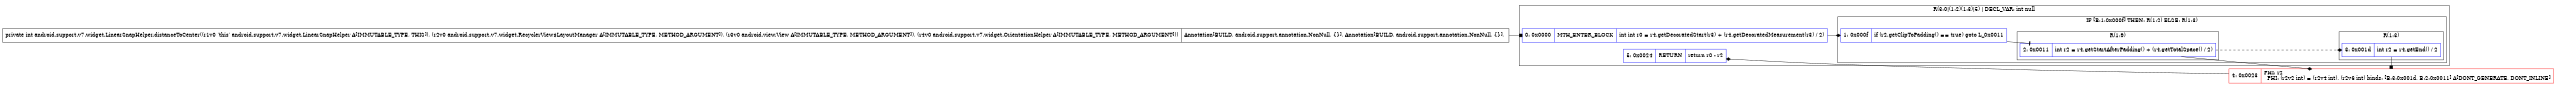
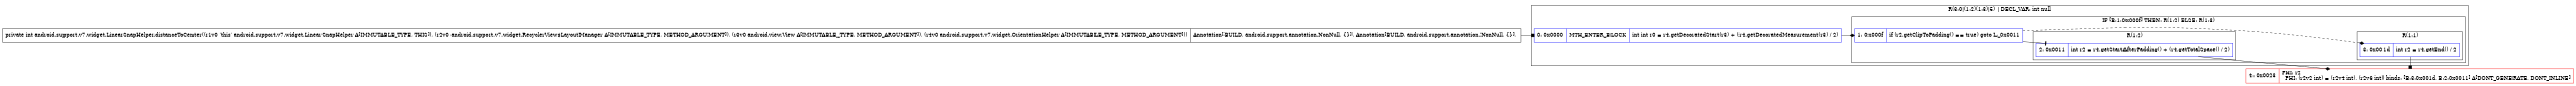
  digraph {
    rankdir=LR
    node [color=blue shape=record]
    edge [arrowhead=diamond]
    n1 [label="{2\:\ 0x0011|int r2 = r4.getStartAfterPadding() + (r4.getTotalSpace() \/ 2)\l}"]
    n2 [label="{3\:\ 0x001d|int r2 = r4.getEnd() \/ 2\l}"]
    n3 [label="{1\:\ 0x000f|if (r2.getClipToPadding() == true) goto L_0x0011\l}"]
    n4 [label="{0\:\ 0x0000|MTH_ENTER_BLOCK\l|int int r0 = r4.getDecoratedStart(r3) + (r4.getDecoratedMeasurement(r3) \/ 2)\l}"]
-   n5 [label="{5\:\ 0x0024|RETURN\l|return r0 \- r2\l}"]
    n6 [color=red label="{4\:\ 0x0023|PHI: r2 \l  PHI: (r2v2 int) = (r2v4 int), (r2v6 int) binds: [B:3:0x001d, B:2:0x0011] A[DONT_GENERATE, DONT_INLINE]\l}"]
    n7 [label="{private int android.support.v7.widget.LinearSnapHelper.distanceToCenter((r1v0 'this' android.support.v7.widget.LinearSnapHelper A[IMMUTABLE_TYPE, THIS]), (r2v0 android.support.v7.widget.RecyclerView$LayoutManager A[IMMUTABLE_TYPE, METHOD_ARGUMENT]), (r3v0 android.view.View A[IMMUTABLE_TYPE, METHOD_ARGUMENT]), (r4v0 android.support.v7.widget.OrientationHelper A[IMMUTABLE_TYPE, METHOD_ARGUMENT]))  | Annotation[BUILD, android.support.annotation.NonNull, \{\}], Annotation[BUILD, android.support.annotation.NonNull, \{\}], \l}" color=""]
    subgraph cluster_1 {
      label="R(3:0|(1:2)(1:3)|5) | DECL_VAR: int null\l"
      n4
-     n5
      subgraph cluster_2 {
        label="IF [B:1:0x000f] THEN: R(1:2) ELSE: R(1:3)"
        n3
        subgraph cluster_3 {
-         label="R(1:9)"
+         label="R(1:2)"
          n1
        }
        subgraph cluster_4 {
-         label="R(1:3)"
+         label="R(1:1)"
          n2
        }
      }
    }
    n1 -> n6
    n2 -> n6 [arrowhead=box]
    n3 -> n1 [arrowhead=tee]
-   n1 -> n2 [style=dashed]
+   n3 -> n2 [style=dashed]
    n4 -> n3
-   n6 -> n5
    n7 -> n4 [arrowhead=box]
  }
